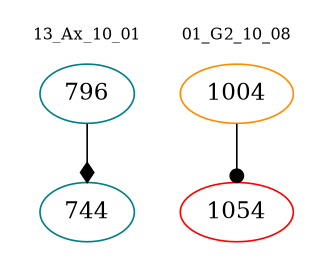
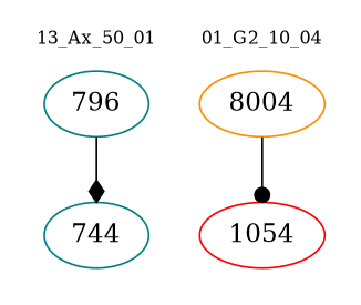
  digraph {
    node [color=teal]
    edge [color=black]
    n1 [label=796]
    n2 [label=744]
-   n3 [color=darkorange label=1004]
+   n3 [color=darkorange label=8004]
    n4 [color=red label=1054]
    subgraph cluster_1 {
      color=white
      fontsize=10
-     label="13_Ax_10_01"
+     label="13_Ax_50_01"
      n1
      n2
    }
    subgraph cluster_2 {
      color=white
      fontsize=10
-     label="01_G2_10_08"
+     label="01_G2_10_04"
      n3
      n4
    }
    n1 -> n2 [arrowhead=diamond]
    n3 -> n4 [arrowhead=dot]
  }
